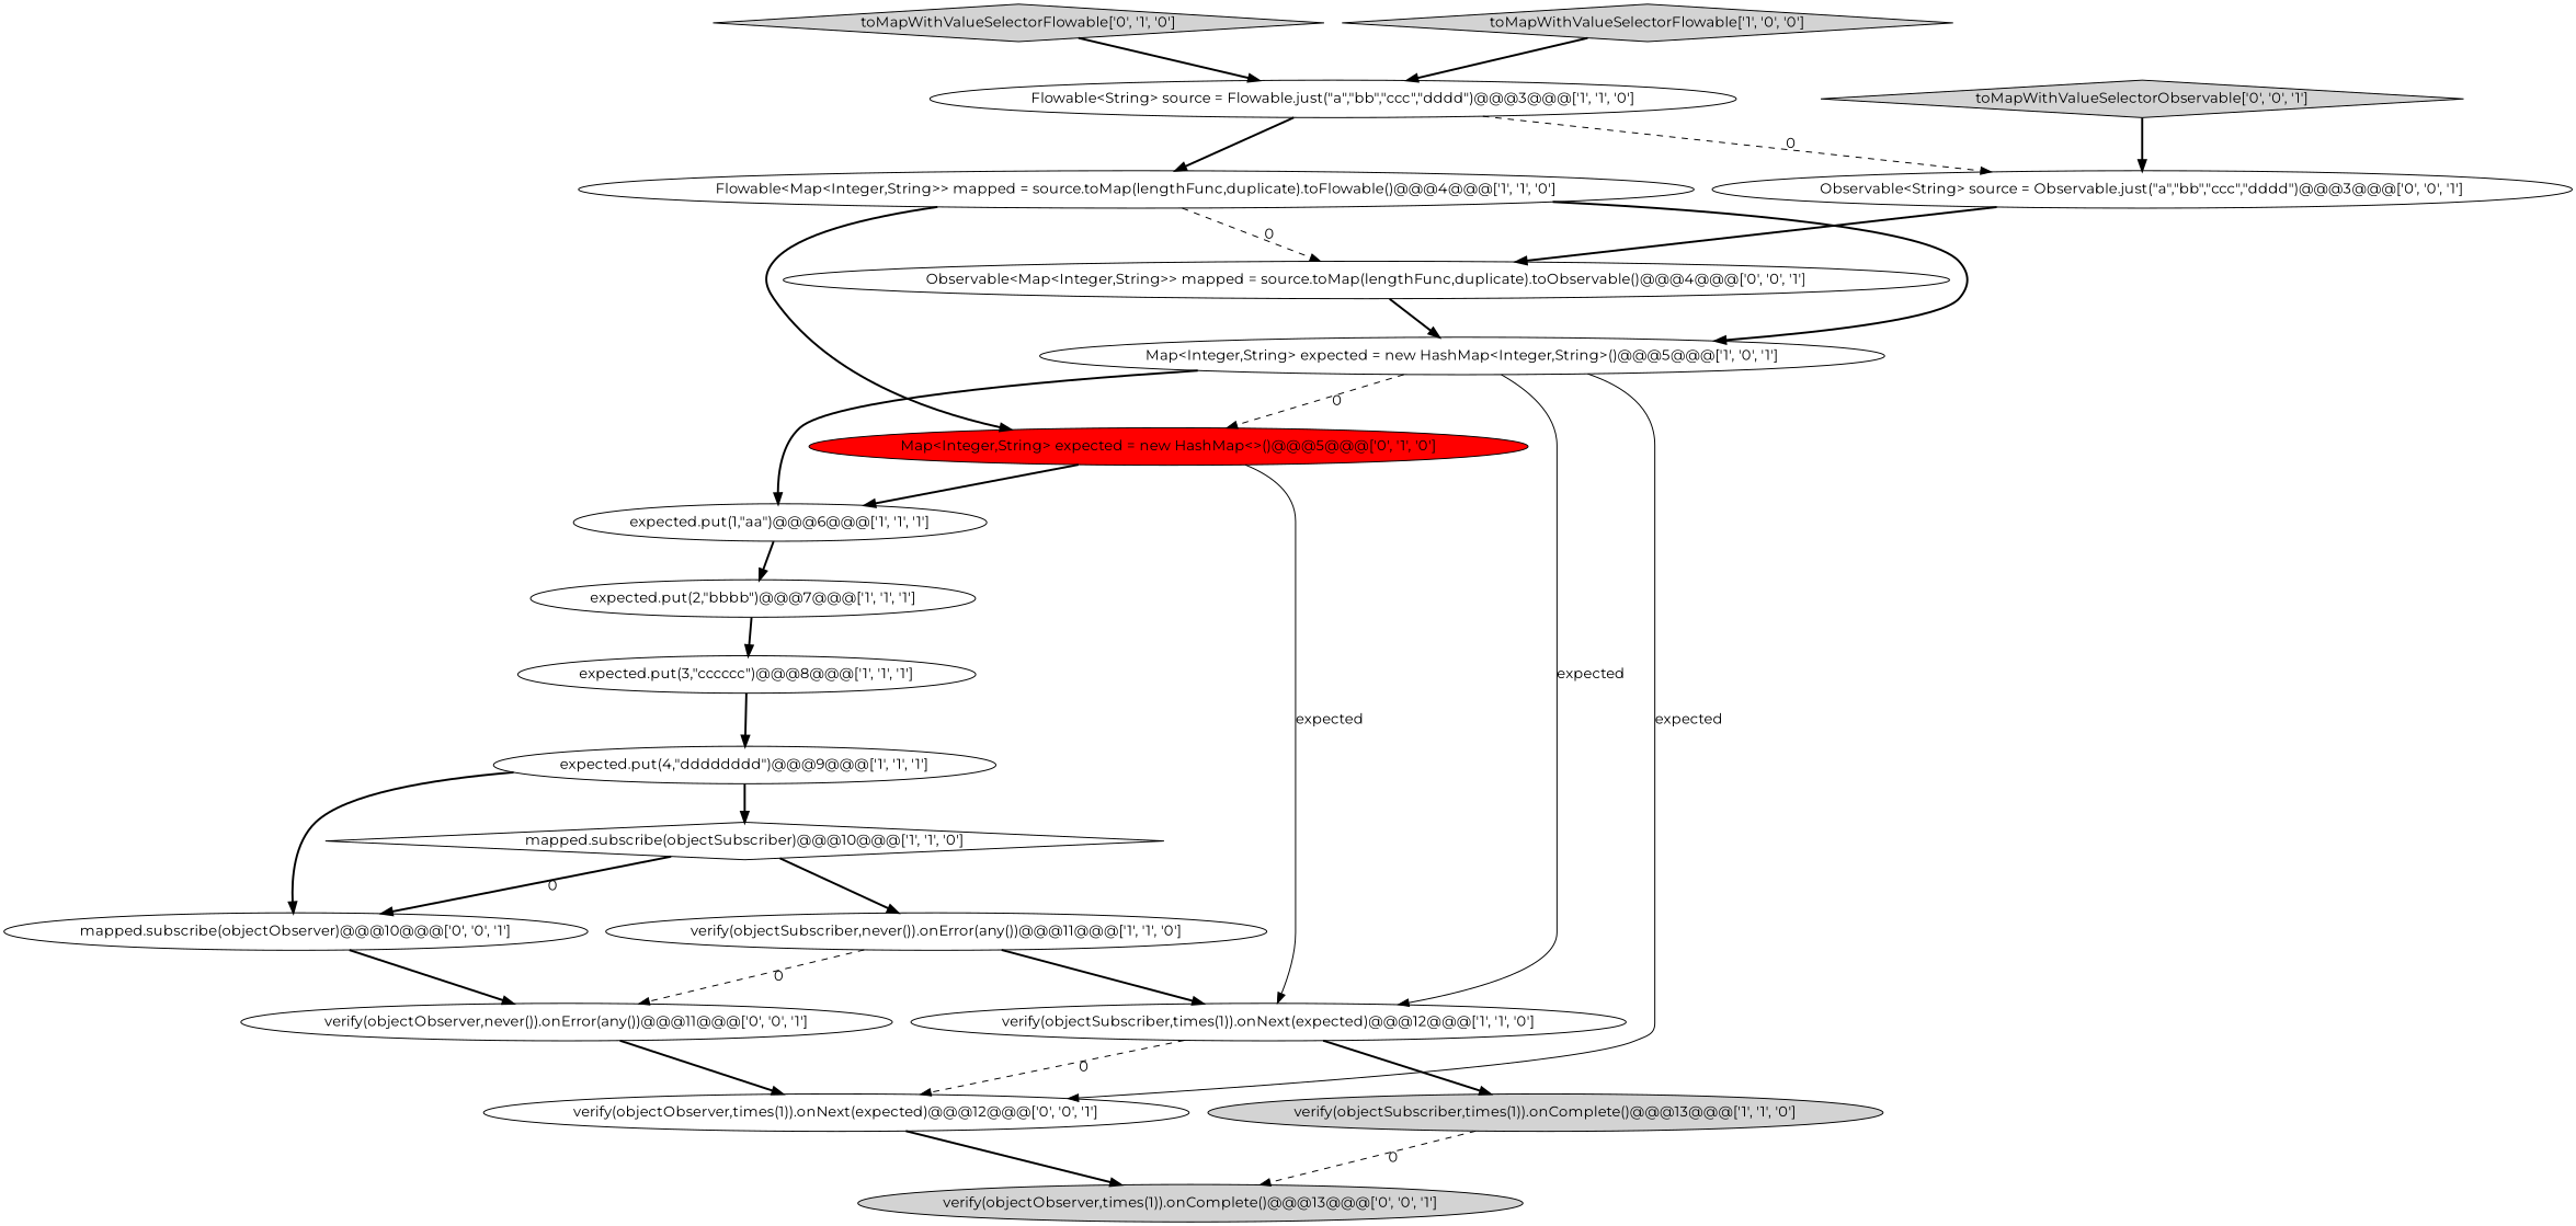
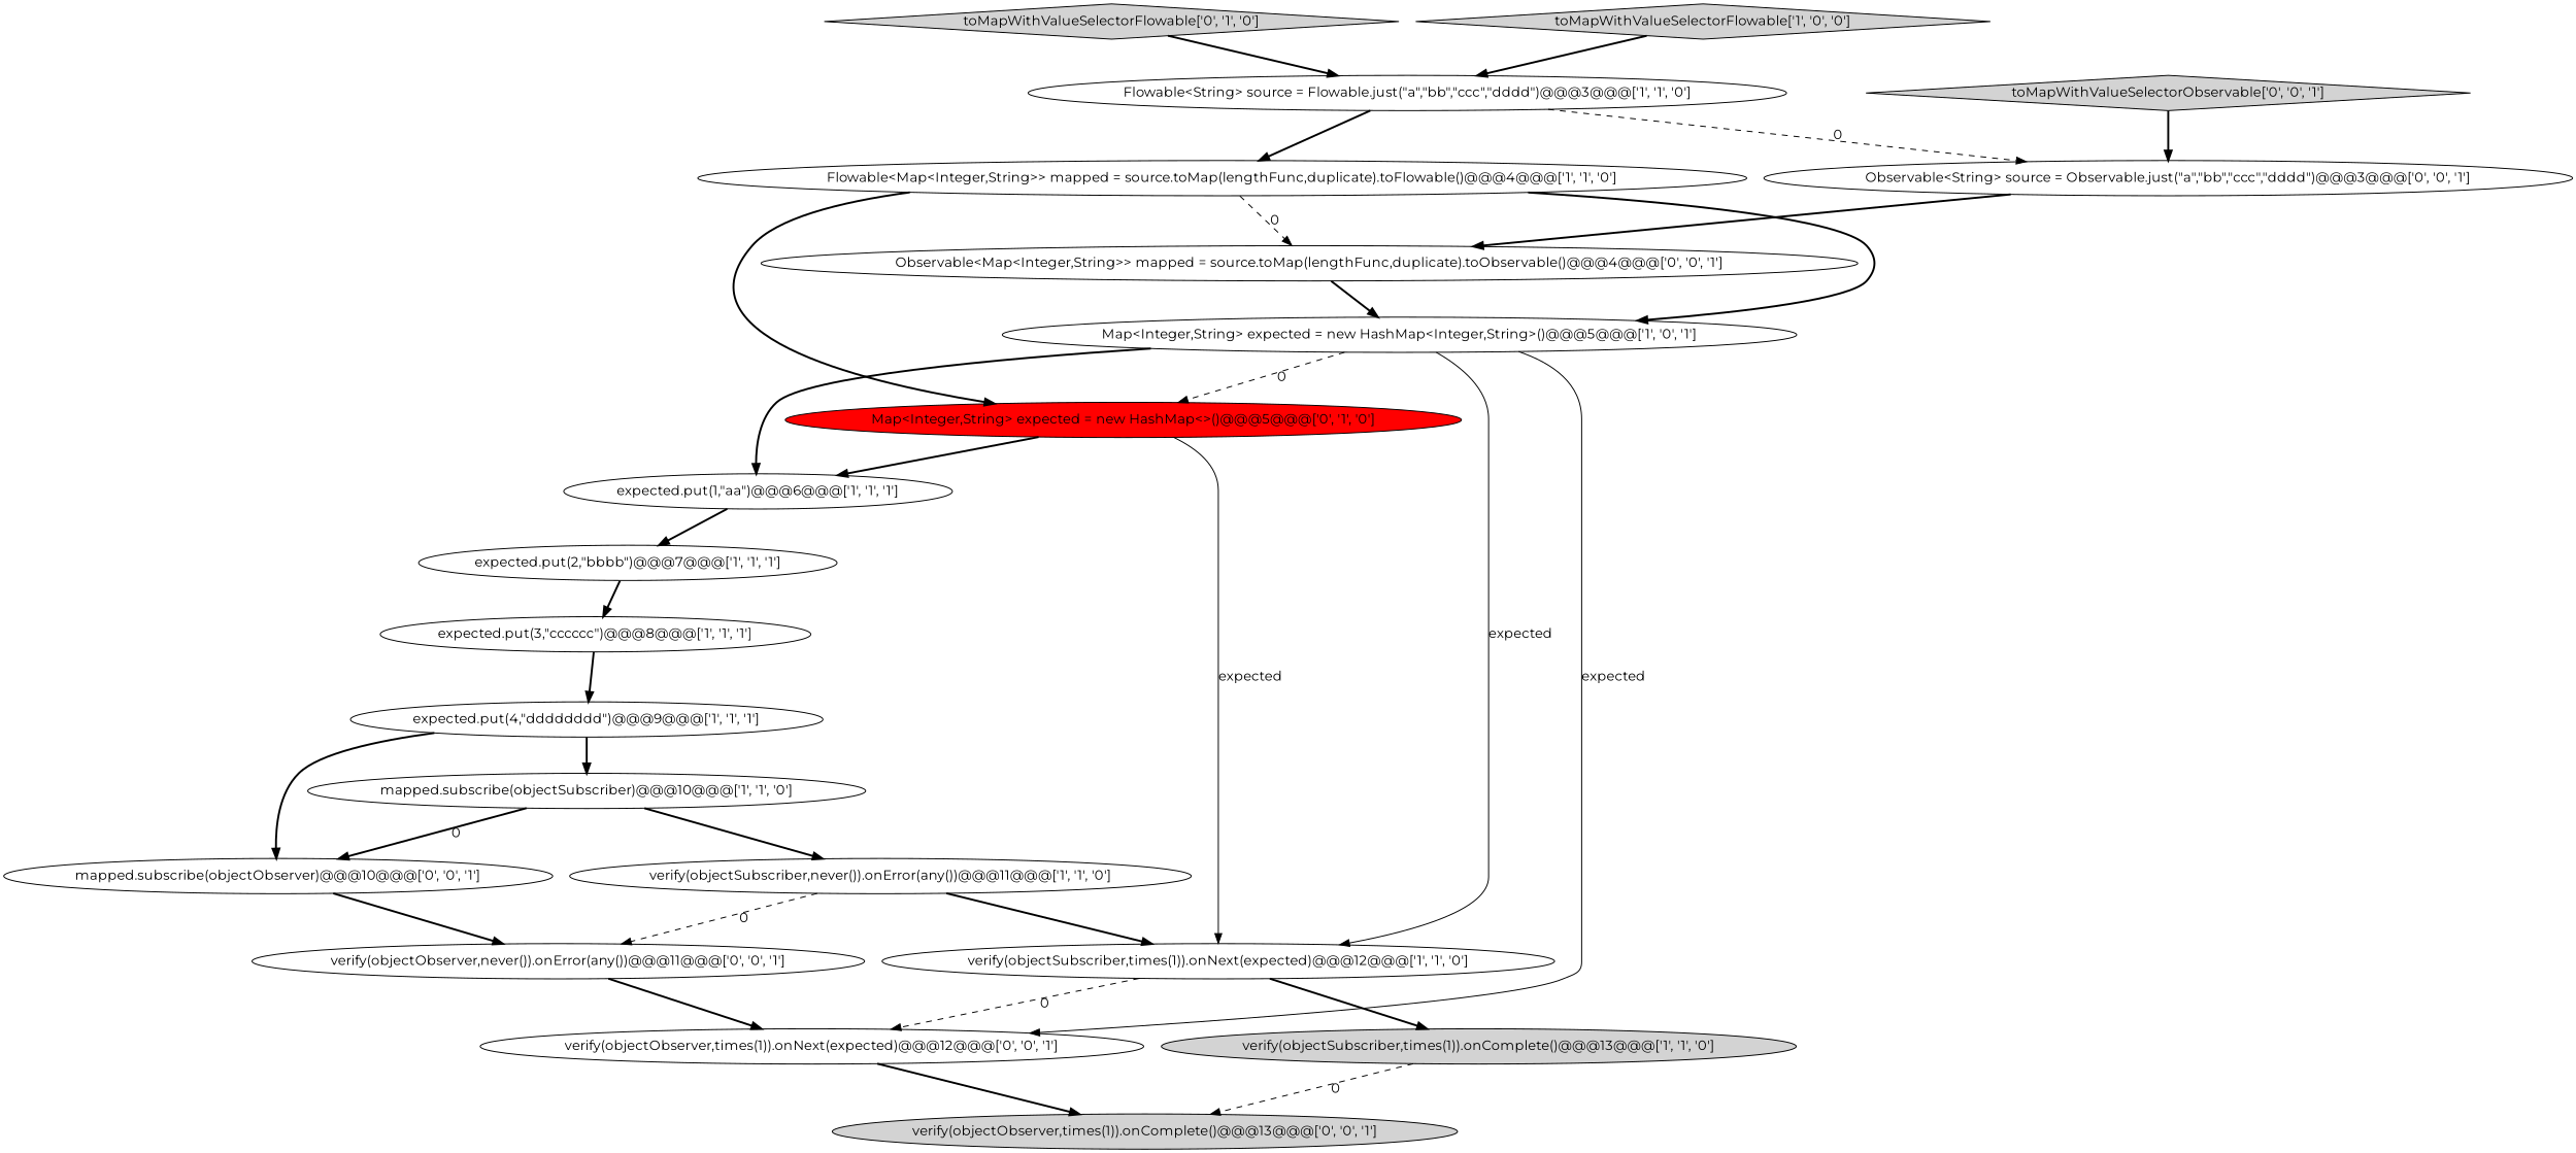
  digraph {
    fontname=Montserrat
    node [fillcolor=white fontname=Montserrat shape=ellipse style=filled]
    edge [fontname=Montserrat style=bold]
    n1 [label="mapped.subscribe(objectObserver)@@@10@@@['0', '0', '1']"]
    n2 [label="verify(objectObserver,never()).onError(any())@@@11@@@['0', '0', '1']"]
    n3 [label="verify(objectObserver,times(1)).onNext(expected)@@@12@@@['0', '0', '1']"]
    n4 [fillcolor=lightgray label="toMapWithValueSelectorObservable['0', '0', '1']" shape=diamond]
    n5 [label="Observable<String> source = Observable.just(\"a\",\"bb\",\"ccc\",\"dddd\")@@@3@@@['0', '0', '1']"]
    n6 [label="Observable<Map<Integer,String>> mapped = source.toMap(lengthFunc,duplicate).toObservable()@@@4@@@['0', '0', '1']"]
    n7 [label="verify(objectSubscriber,times(1)).onNext(expected)@@@12@@@['1', '1', '0']"]
    n8 [fillcolor=lightgray label="verify(objectSubscriber,times(1)).onComplete()@@@13@@@['1', '1', '0']"]
    n9 [fillcolor=lightgray label="verify(objectObserver,times(1)).onComplete()@@@13@@@['0', '0', '1']"]
    n10 [fillcolor=lightgray label="toMapWithValueSelectorFlowable['0', '1', '0']" shape=diamond]
    n11 [label="Flowable<String> source = Flowable.just(\"a\",\"bb\",\"ccc\",\"dddd\")@@@3@@@['1', '1', '0']"]
    n12 [label="Flowable<Map<Integer,String>> mapped = source.toMap(lengthFunc,duplicate).toFlowable()@@@4@@@['1', '1', '0']"]
    n13 [label="Map<Integer,String> expected = new HashMap<Integer,String>()@@@5@@@['1', '0', '1']"]
    n14 [label="expected.put(1,\"aa\")@@@6@@@['1', '1', '1']"]
    n15 [label="expected.put(2,\"bbbb\")@@@7@@@['1', '1', '1']"]
    n16 [label="expected.put(3,\"cccccc\")@@@8@@@['1', '1', '1']"]
    n17 [fillcolor=red label="Map<Integer,String> expected = new HashMap<>()@@@5@@@['0', '1', '0']"]
-   n18 [label="mapped.subscribe(objectSubscriber)@@@10@@@['1', '1', '0']" shape=diamond]
+   n18 [label="mapped.subscribe(objectSubscriber)@@@10@@@['1', '1', '0']"]
    n19 [label="verify(objectSubscriber,never()).onError(any())@@@11@@@['1', '1', '0']"]
    n20 [label="expected.put(4,\"dddddddd\")@@@9@@@['1', '1', '1']"]
    n21 [fillcolor=lightgray label="toMapWithValueSelectorFlowable['1', '0', '0']" shape=diamond]
    n1 -> n2
    n2 -> n3
    n3 -> n9
    n4 -> n5
    n5 -> n6
    n6 -> n13
    n7 -> n3 [label=0 style=dashed]
    n7 -> n8
    n8 -> n9 [label=0 style=dashed]
    n10 -> n11
    n11 -> n5 [label=0 style=dashed]
    n11 -> n12
    n12 -> n6 [label=0 style=dashed]
    n12 -> n13
    n12 -> n17
    n13 -> n3 [label=expected style=solid]
    n13 -> n7 [label=expected style=solid]
    n13 -> n14
    n13 -> n17 [label=0 style=dashed]
    n14 -> n15
    n15 -> n16
    n16 -> n20
    n17 -> n7 [label=expected style=solid]
    n17 -> n14
    n18 -> n1 [label=0]
    n18 -> n19
    n19 -> n2 [label=0 style=dashed]
    n19 -> n7
    n20 -> n1
    n20 -> n18
    n21 -> n11
  }
